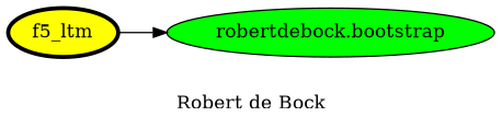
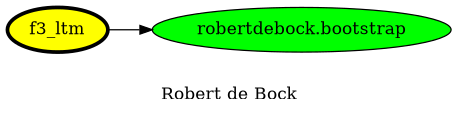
  digraph {
    label="Robert de Bock"
    rankdir=LR
    node [style=filled]
-   f5_ltm [fillcolor=yellow penwidth=3]
+   f5_ltm [fillcolor=yellow penwidth=3 label=f3_ltm]
    "robertdebock.bootstrap" [fillcolor=green]
    f5_ltm -> "robertdebock.bootstrap"
  }
